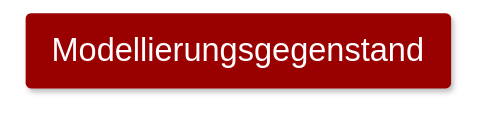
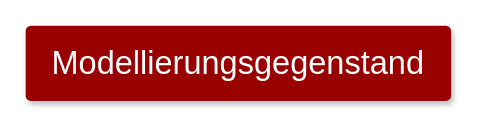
  <mxCell id="0" />
  <mxCell id="1" parent="0" />
- <mxCell id="2" value="Modellierungsgegenstand" style="rounded=1;whiteSpace=wrap;html=1;shadow=1;labelBackgroundColor=none;strokeColor=none;strokeWidth=3;fillColor=#990000;fontFamily=Helvetica;fontSize=26;fontColor=#FFFFFF;align=center;spacing=5;fontStyle=0;arcSize=7;perimeterSpacing=2;" vertex="1" parent="1"><mxGeometry x="20" y="10" width="340" height="60" as="geometry" /></mxCell>
+ <mxCell id="2" value="Modellierungsgegenstand" style="rounded=1;whiteSpace=wrap;html=1;shadow=1;labelBackgroundColor=none;strokeColor=none;strokeWidth=3;fillColor=#990000;fontFamily=Helvetica;fontSize=26;fontColor=#FFFFFF;align=center;spacing=5;fontStyle=0;arcSize=7;perimeterSpacing=2;" vertex="1" parent="1"><mxGeometry x="20" y="20" width="340" height="60" as="geometry" /></mxCell>
